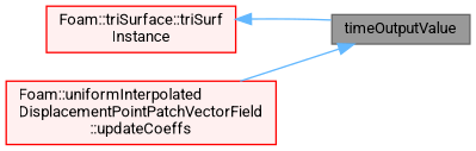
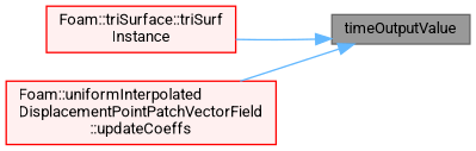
  digraph {
    rankdir=RL
    fontname=Roboto
    node [color=red fillcolor="#FFF0F0" fontname=Roboto fontsize=10 shape=box style=filled]
    edge [color=steelblue1 dir=back fontname=Roboto fontsize=10 labelfontname=Helvetica labelfontsize=10 style=solid]
    n1 [color=gray40 fillcolor=grey60 fontcolor=black height=0.2 label=timeOutputValue width=0.4]
    n2 [height=0.2 label="Foam::triSurface::triSurf\lInstance" width=0.4]
    n3 [height=0.2 label="Foam::uniformInterpolated\lDisplacementPointPatchVectorField\l::updateCoeffs" width=0.4]
-   n2 -> n1
+   n1 -> n2
    n1 -> n3
  }
